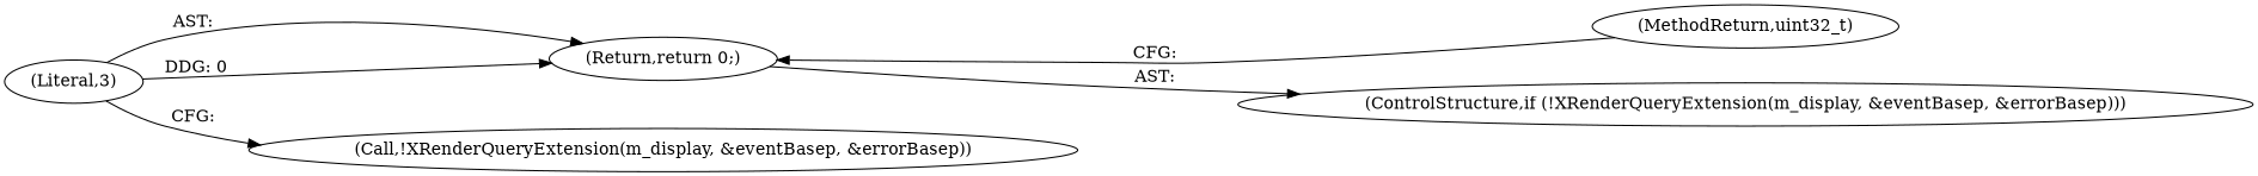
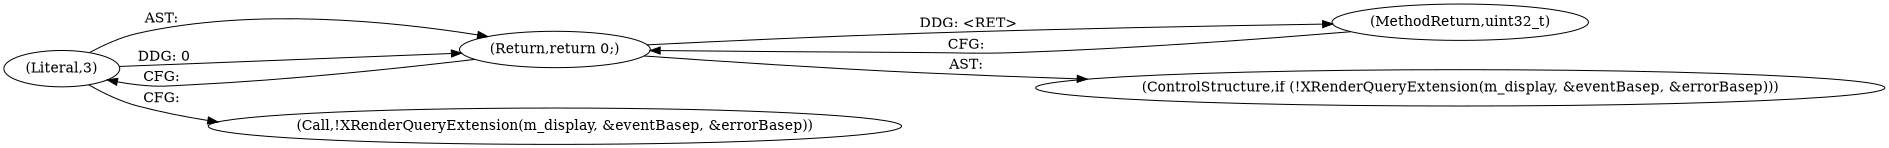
  digraph {
    rankdir=LR
    n1 [label="(Literal,3)"]
    n2 [label="(Return,return 0;)"]
    n3 [label="(Call,!XRenderQueryExtension(m_display, &eventBasep, &errorBasep))"]
    n4 [label="(MethodReturn,uint32_t)"]
    n5 [label="(ControlStructure,if (!XRenderQueryExtension(m_display, &eventBasep, &errorBasep)))"]
    n1 -> n2 [label="AST: "]
    n1 -> n2 [label="DDG: 0"]
    n1 -> n3 [label="CFG: "]
+   n2 -> n1 [label="CFG: "]
+   n2 -> n4 [label="DDG: <RET>"]
    n2 -> n5 [label="AST: "]
    n4 -> n2 [label="CFG: "]
  }
